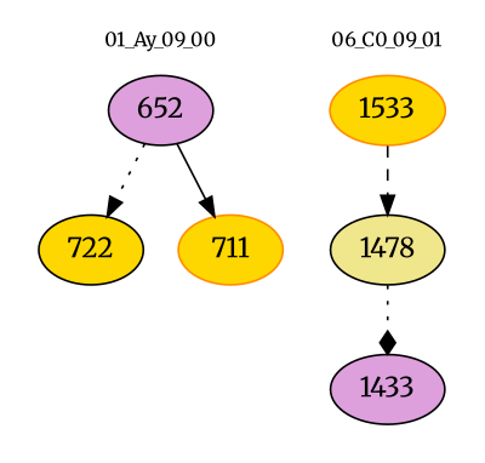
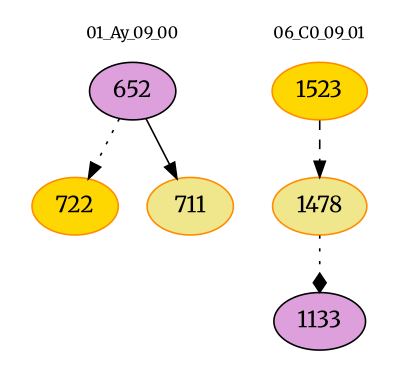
  digraph {
    fontname=Merriweather
    node [color=black fillcolor=plum fontname=Merriweather style=filled]
    edge [arrowhead=normal color=black fontname=Merriweather style=dotted]
    n1 [label=652]
-   n2 [fillcolor=gold label=722]
-   n3 [color=darkorange fillcolor=gold label=711]
-   n4 [fillcolor=khaki label=1478]
-   n5 [label=1433]
-   n6 [color=darkorange fillcolor=gold label=1533]
+   n2 [color=darkorange fillcolor=gold label=722]
+   n3 [color=darkorange fillcolor=khaki label=711]
+   n4 [color=darkorange fillcolor=khaki label=1478]
+   n5 [label=1133]
+   n6 [color=darkorange fillcolor=gold label=1523]
    subgraph cluster_1 {
      color=white
      fontsize=10
      label="01_Ay_09_00"
      n1
      n2
      n3
    }
    subgraph cluster_2 {
      color=white
      fontsize=10
      label="06_C0_09_01"
      n4
      n5
      n6
    }
    n1 -> n2
    n1 -> n3 [style=solid]
    n4 -> n5 [arrowhead=diamond]
    n6 -> n4 [style=dashed]
  }
